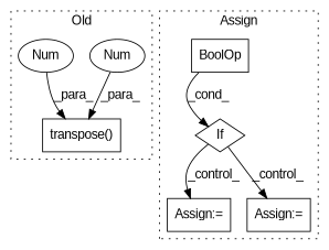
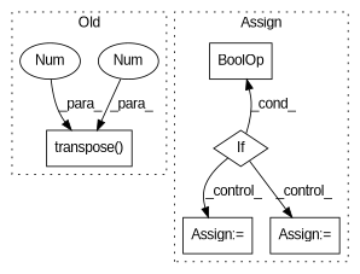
  digraph {
    fontname="Liberation Sans"
    node [a=76 fontname="Liberation Sans" l=3 shape=box]
    edge [fontname="Liberation Sans"]
    n1 [a=75 l="26,1" label="transpose()" s="16569,16599"]
    n2 [l=1 label=Num s=16598 shape=ellipse]
    n3 [l=1 label=Num s=16595 shape=ellipse]
    n4 [a=72 l=63 label=BoolOp s=16967]
    n5 [a=96 label=If s=16964 shape=diamond]
    n6 [a=68 label="Assign:=" s=17114]
    n7 [a=68 label="Assign:=" s=17053]
    subgraph cluster_1 {
      label=Old
      style=dotted
      n1
      n2
      n3
    }
    subgraph cluster_2 {
      label=Assign
      style=dotted
      n4
      n5
      n6
      n7
    }
    n2 -> n1 [label=_para_]
    n3 -> n1 [label=_para_]
-   n4 -> n5 [label=_cond_]
+   n5 -> n4 [label=_cond_]
    n5 -> n6 [label=_control_]
    n5 -> n7 [label=_control_]
  }
